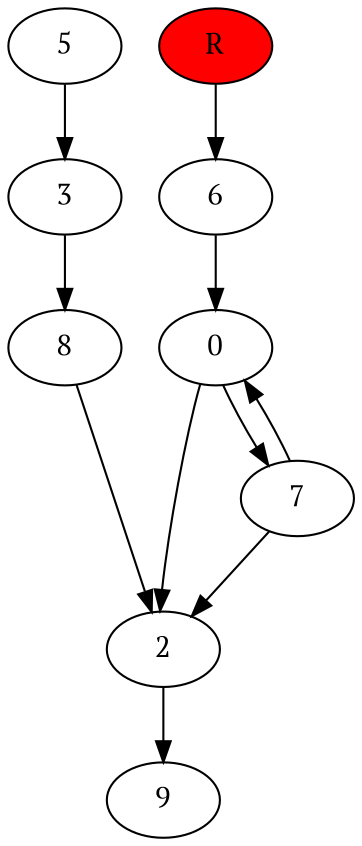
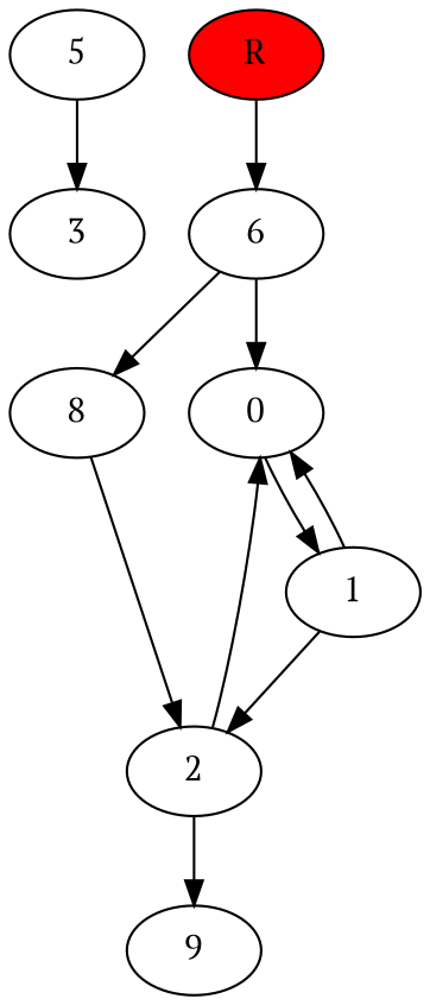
  digraph {
    fontname="PT Serif"
    node [fontname="PT Serif"]
    edge [fontname="PT Serif"]
    n1 [label=0]
    2
-   7
+   7 [label=1]
    9
    8
    5
    3
    6
    R [fillcolor="#ff0000" style=filled]
-   n1 -> 2
+   2 -> n1
    n1 -> 7
    2 -> 9
    7 -> n1
    7 -> 2
    8 -> 2
    5 -> 3
    6 -> n1
-   3 -> 8
+   6 -> 8
    R -> 6
  }
